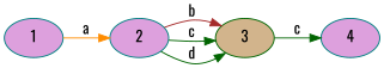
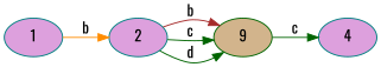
  digraph {
    fontname=Oswald
    rankdir=LR
    node [color=teal fillcolor=plum fontname=Oswald style=filled]
    edge [color=darkgreen fontname=Oswald]
    1
    2
-   3 [color=darkgreen fillcolor=tan]
+   3 [color=darkgreen fillcolor=tan label=9]
    4
-   1 -> 2 [color=darkorange label=a]
+   1 -> 2 [color=darkorange label=b]
    2 -> 3 [color=brown label=b]
    2 -> 3 [label=c]
    2 -> 3 [label=d]
    3 -> 4 [label=c]
  }
